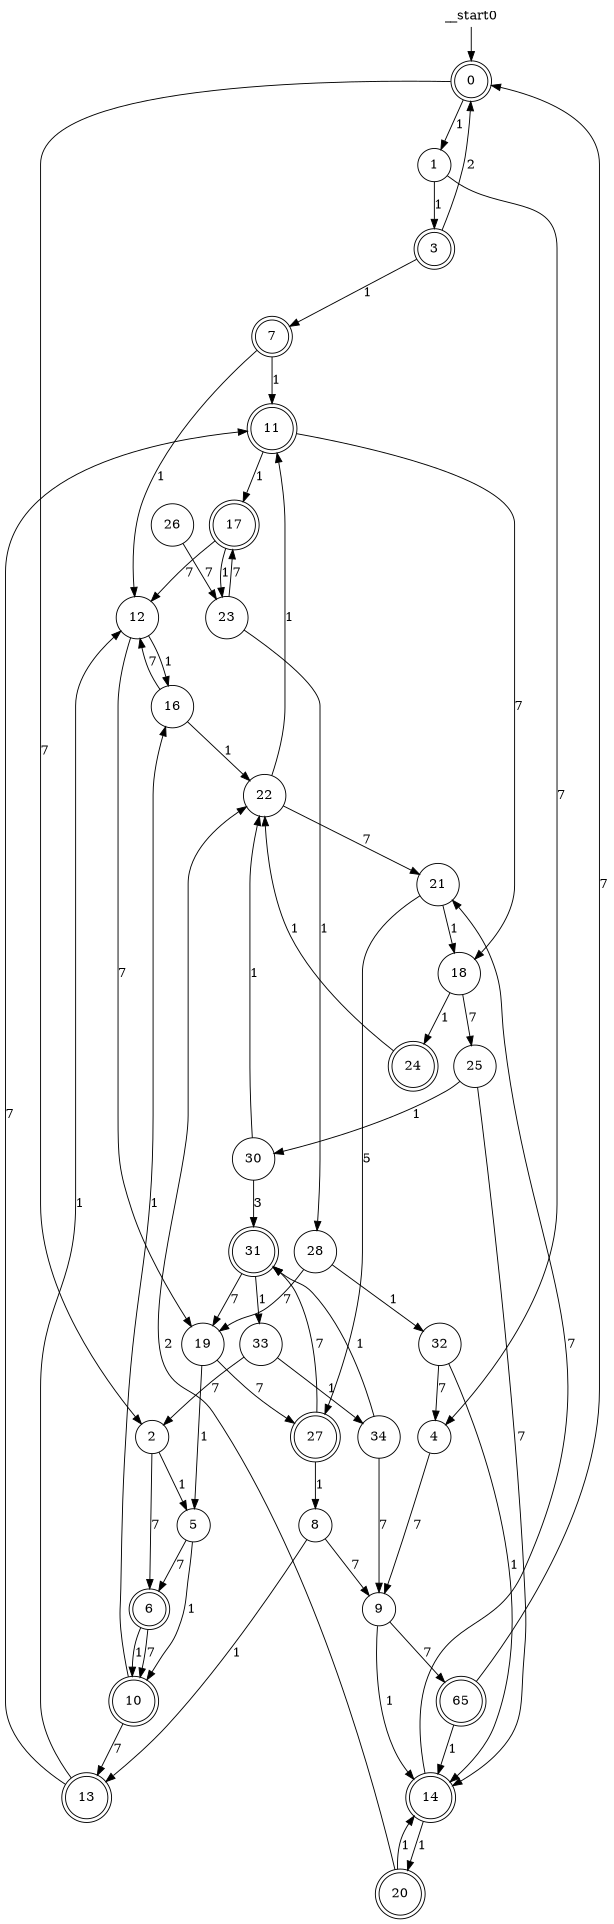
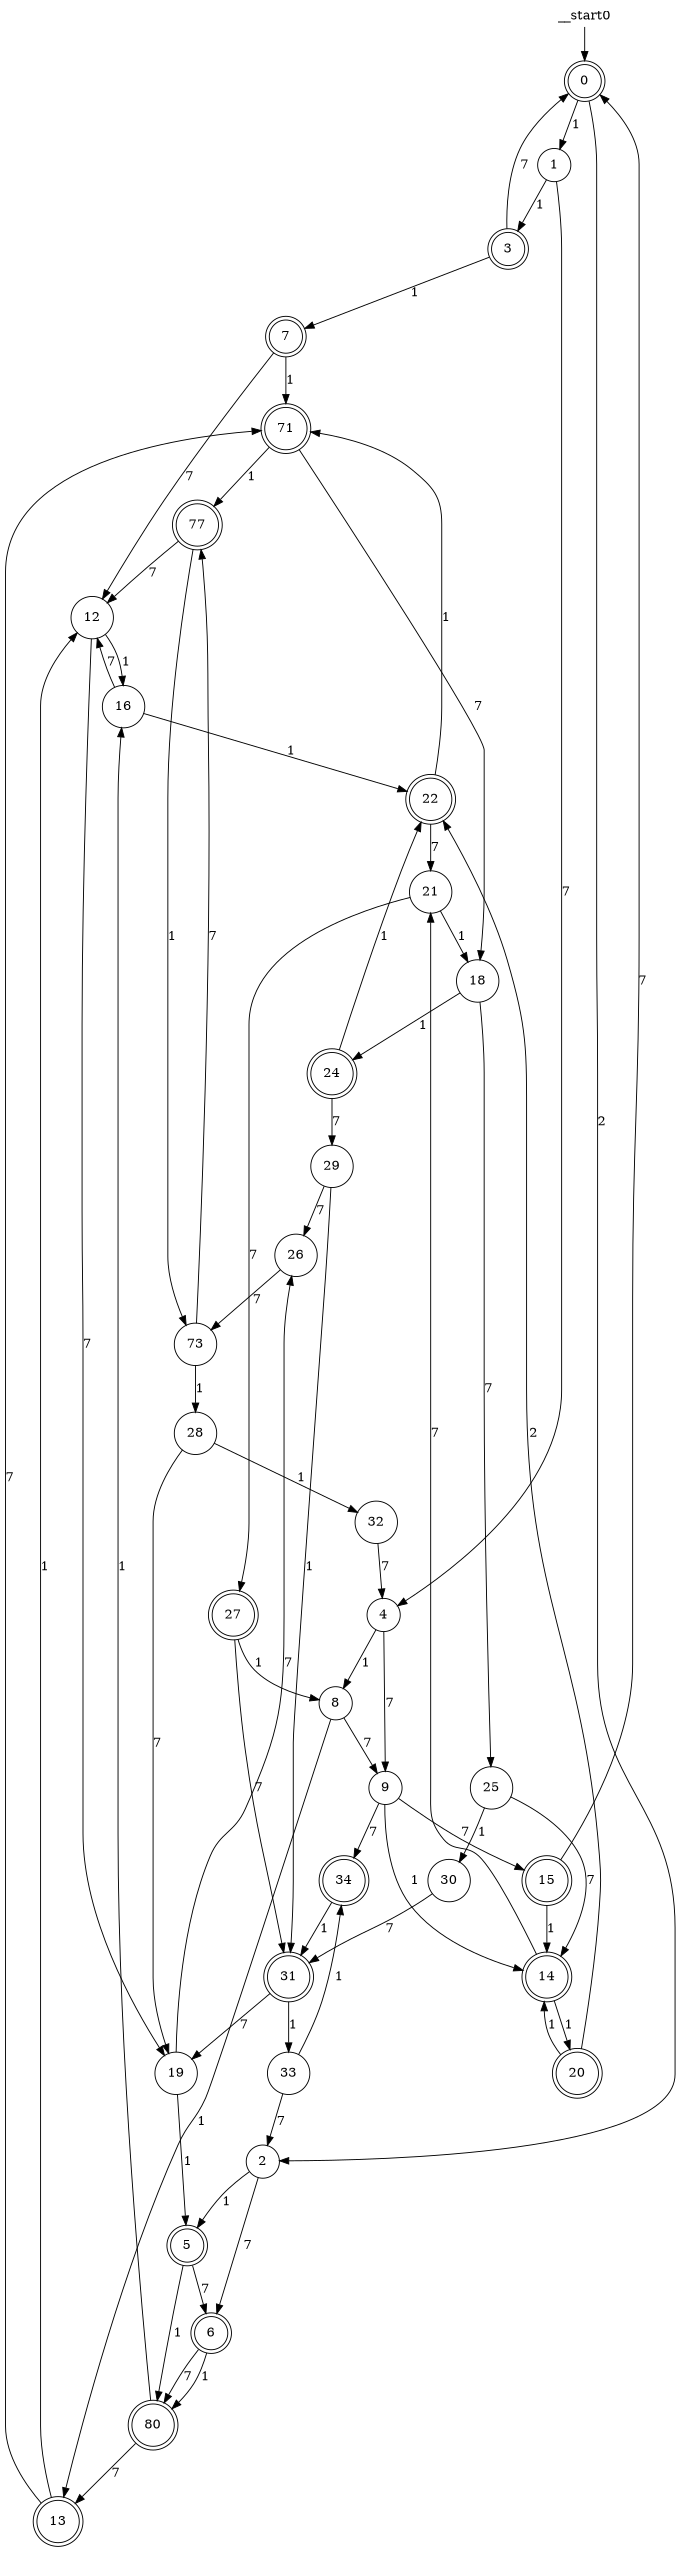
  digraph {
    node [shape=circle]
    n1 [label=0 shape=doublecircle]
    n2 [label=1]
    n3 [label=2]
    n4 [label=3 shape=doublecircle]
    n5 [label=4]
-   n6 [label=5]
+   n6 [label=5 shape=doublecircle]
    n7 [label=6 shape=doublecircle]
    n8 [label=7 shape=doublecircle]
    n9 [label=8]
    n10 [label=9]
-   n11 [label=10 shape=doublecircle]
-   n12 [label=11 shape=doublecircle]
+   n11 [label=80 shape=doublecircle]
+   n12 [label=71 shape=doublecircle]
    n13 [label=12]
    n14 [label=13 shape=doublecircle]
    n15 [label=14 shape=doublecircle]
-   n16 [label=65 shape=doublecircle]
+   n16 [label=15 shape=doublecircle]
    n17 [label=16]
-   n18 [label=17 shape=doublecircle]
+   n18 [label=77 shape=doublecircle]
    n19 [label=18]
    n20 [label=19]
    n21 [label=20 shape=doublecircle]
    n22 [label=21]
-   n23 [label=22]
-   n24 [label=23]
+   n23 [label=22 shape=doublecircle]
+   n24 [label=73]
    n25 [label=24 shape=doublecircle]
    n26 [label=25]
    n27 [label=26]
    n28 [label=27 shape=doublecircle]
    n29 [label=28]
+   n30 [label=29]
    n31 [label=30]
    n32 [label=31 shape=doublecircle]
    n33 [label=32]
    n34 [label=33]
-   n35 [label=34]
+   n35 [label=34 shape=doublecircle]
    __start0 [height=0 shape=none width=0]
    n1 -> n2 [label=1]
-   n1 -> n3 [label=7]
+   n1 -> n3 [label=2]
    n2 -> n4 [label=1]
    n2 -> n5 [label=7]
    n3 -> n6 [label=1]
    n3 -> n7 [label=7]
-   n4 -> n1 [label=2]
+   n4 -> n1 [label=7]
    n4 -> n8 [label=1]
+   n5 -> n9 [label=1]
    n5 -> n10 [label=7]
    n6 -> n7 [label=7]
    n6 -> n11 [label=1]
    n7 -> n11 [label=1]
    n7 -> n11 [label=7]
    n8 -> n12 [label=1]
-   n8 -> n13 [label=1]
+   n8 -> n13 [label=7]
    n9 -> n10 [label=7]
    n9 -> n14 [label=1]
    n10 -> n15 [label=1]
    n10 -> n16 [label=7]
    n11 -> n14 [label=7]
    n11 -> n17 [label=1]
    n12 -> n18 [label=1]
    n12 -> n19 [label=7]
    n13 -> n17 [label=1]
    n13 -> n20 [label=7]
    n14 -> n12 [label=7]
    n14 -> n13 [label=1]
    n15 -> n21 [label=1]
    n15 -> n22 [label=7]
    n16 -> n1 [label=7]
    n16 -> n15 [label=1]
    n17 -> n13 [label=7]
    n17 -> n23 [label=1]
    n18 -> n13 [label=7]
    n18 -> n24 [label=1]
    n19 -> n25 [label=1]
    n19 -> n26 [label=7]
    n20 -> n6 [label=1]
-   n20 -> n28 [label=7]
+   n20 -> n27 [label=7]
    n21 -> n15 [label=1]
    n21 -> n23 [label=2]
    n22 -> n19 [label=1]
-   n22 -> n28 [label=5]
+   n22 -> n28 [label=7]
    n23 -> n12 [label=1]
    n23 -> n22 [label=7]
    n24 -> n18 [label=7]
    n24 -> n29 [label=1]
    n25 -> n23 [label=1]
+   n25 -> n30 [label=7]
    n26 -> n15 [label=7]
    n26 -> n31 [label=1]
    n27 -> n24 [label=7]
    n28 -> n9 [label=1]
    n28 -> n32 [label=7]
    n29 -> n20 [label=7]
    n29 -> n33 [label=1]
-   n31 -> n23 [label=1]
-   n31 -> n32 [label=3]
+   n30 -> n27 [label=7]
+   n30 -> n32 [label=1]
+   n31 -> n32 [label=7]
    n32 -> n20 [label=7]
    n32 -> n34 [label=1]
    n33 -> n5 [label=7]
-   n33 -> n15 [label=1]
    n34 -> n3 [label=7]
    n34 -> n35 [label=1]
-   n35 -> n10 [label=7]
+   n10 -> n35 [label=7]
    n35 -> n32 [label=1]
    __start0 -> n1
  }
